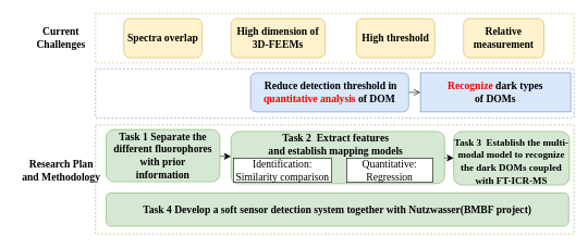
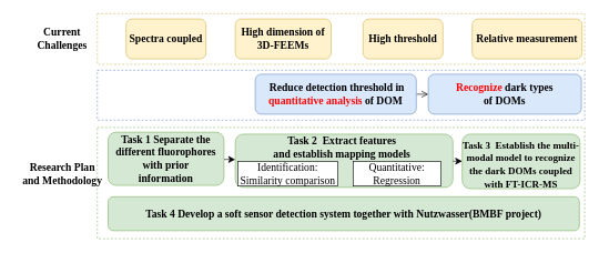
  <mxCell id="0" />
  <mxCell id="1" parent="0" />
  <mxCell id="2" value="" style="rounded=0;whiteSpace=wrap;html=1;fontSize=16;fillStyle=zigzag-line;fillColor=none;dashed=1;strokeColor=#D6B656;strokeWidth=1;fontStyle=1" parent="1" vertex="1"><mxGeometry x="145.75" y="20" width="732.25" height="76" as="geometry" /></mxCell>
  <mxCell id="3" value="" style="rounded=0;whiteSpace=wrap;html=1;fontSize=16;fillStyle=zigzag-line;fillColor=none;dashed=1;strokeColor=#6C8EBF;strokeWidth=1;fontFamily=Times New Roman;fontStyle=1" parent="1" vertex="1"><mxGeometry x="145.75" y="105" width="732.25" height="75" as="geometry" /></mxCell>
  <mxCell id="4" value="" style="rounded=0;whiteSpace=wrap;html=1;fontSize=16;fillStyle=zigzag-line;fillColor=none;dashed=1;strokeColor=#82B366;strokeWidth=1;fontFamily=Times New Roman;fontStyle=1" parent="1" vertex="1"><mxGeometry x="145.75" y="191" width="732.25" height="167" as="geometry" /></mxCell>
- <mxCell id="5" value="Relative measurement" style="rounded=1;whiteSpace=wrap;html=1;fontSize=16;fillColor=#fff2cc;strokeColor=#d6b656;fontFamily=Times New Roman;fontStyle=1" parent="1" vertex="1"><mxGeometry x="709" y="28" width="123" height="60" as="geometry" /></mxCell>
+ <mxCell id="5" value="Relative measurement" style="rounded=1;whiteSpace=wrap;html=1;fontSize=16;fillColor=#fff2cc;strokeColor=#d6b656;fontFamily=Times New Roman;fontStyle=1" parent="1" vertex="1"><mxGeometry x="709" y="28" width="165" height="60" as="geometry" /></mxCell>
  <mxCell id="6" value="Current&lt;br&gt;Challenges" style="text;html=1;strokeColor=none;fillColor=none;align=center;verticalAlign=middle;whiteSpace=wrap;rounded=0;fontSize=16;fontStyle=1;fontFamily=Times New Roman;" parent="1" vertex="1"><mxGeometry x="63" y="43" width="60" height="30" as="geometry" /></mxCell>
  <mxCell id="7" value="Research&amp;nbsp;Plan &lt;br&gt;and Methodology" style="text;html=1;strokeColor=none;fillColor=none;align=center;verticalAlign=middle;whiteSpace=wrap;rounded=0;fontSize=16;fontStyle=1;fontFamily=Times New Roman;" parent="1" vertex="1"><mxGeometry x="20.75" y="245" width="144.5" height="30" as="geometry" /></mxCell>
- <mxCell id="8" value="Spectra overlap" style="rounded=1;whiteSpace=wrap;html=1;fontSize=16;fillColor=#fff2cc;strokeColor=#d6b656;fontFamily=Times New Roman;fontStyle=1" parent="1" vertex="1"><mxGeometry x="189" y="28" width="120" height="60" as="geometry" /></mxCell>
+ <mxCell id="8" value="Spectra coupled" style="rounded=1;whiteSpace=wrap;html=1;fontSize=16;fillColor=#fff2cc;strokeColor=#d6b656;fontFamily=Times New Roman;fontStyle=1" parent="1" vertex="1"><mxGeometry x="189" y="28" width="120" height="60" as="geometry" /></mxCell>
  <mxCell id="9" value="High dimension of 3D-FEEMs" style="rounded=1;whiteSpace=wrap;html=1;fontSize=16;fillColor=#fff2cc;strokeColor=#d6b656;fontFamily=Times New Roman;fontStyle=1" parent="1" vertex="1"><mxGeometry x="353" y="28" width="144" height="60" as="geometry" /></mxCell>
  <mxCell id="10" value="High threshold" style="rounded=1;whiteSpace=wrap;html=1;fontSize=16;fillColor=#fff2cc;strokeColor=#d6b656;fontFamily=Times New Roman;fontStyle=1" parent="1" vertex="1"><mxGeometry x="545" y="28" width="120" height="60" as="geometry" /></mxCell>
  <mxCell id="11" value="" style="edgeStyle=none;curved=1;rounded=0;orthogonalLoop=1;jettySize=auto;html=1;fontSize=12;startSize=8;endSize=8;fontFamily=Times New Roman;fontStyle=1;endArrow=open;" parent="1" source="12" target="13" edge="1"><mxGeometry relative="1" as="geometry" /></mxCell>
  <mxCell id="12" value="&lt;span style=&quot;font-size:12.0pt;font-family:&amp;quot;Times New Roman&amp;quot;,serif;&lt;br/&gt;mso-fareast-font-family:等线;mso-fareast-theme-font:minor-fareast;mso-font-kerning:&lt;br/&gt;1.0pt;mso-ansi-language:EN-US;mso-fareast-language:ZH-CN;mso-bidi-language:&lt;br/&gt;AR-SA&quot;&gt;&amp;nbsp;&lt;a name=&quot;_Hlk170631204&quot;&gt;&lt;span lang=&quot;EN-US&quot;&gt;Reduce detection threshold in &lt;font color=&quot;#ff0000&quot;&gt;quantitative analysis&lt;/font&gt; of &lt;/span&gt;&lt;/a&gt;&lt;span lang=&quot;EN-US&quot;&gt;DOM&lt;/span&gt;&lt;/span&gt;" style="whiteSpace=wrap;html=1;fontSize=16;rounded=1;fillColor=#dae8fc;strokeColor=#6c8ebf;fontFamily=Times New Roman;fontStyle=1" parent="1" vertex="1"><mxGeometry x="383" y="111" width="242" height="60" as="geometry" /></mxCell>
- <mxCell id="13" value="&lt;a name=&quot;_Hlk170631226&quot;&gt;&lt;span style=&quot;font-size:12.0pt;font-family:&amp;quot;Times New Roman&amp;quot;,serif;mso-fareast-font-family:&lt;br/&gt;等线;mso-fareast-theme-font:minor-fareast;mso-font-kerning:1.0pt;mso-ansi-language:&lt;br/&gt;EN-US;mso-fareast-language:ZH-CN;mso-bidi-language:AR-SA&quot; lang=&quot;EN-US&quot;&gt;&lt;font color=&quot;#ff0000&quot;&gt;Recognize &lt;/font&gt;dark types&lt;br/&gt;of DOMs&lt;/span&gt;&lt;/a&gt;" style="whiteSpace=wrap;html=1;fontSize=16;fillColor=#dae8fc;strokeColor=#6c8ebf;fontFamily=Times New Roman;fontStyle=1;rounded=0;" parent="1" vertex="1"><mxGeometry x="643" y="111" width="230" height="60" as="geometry" /></mxCell>
+ <mxCell id="13" value="&lt;a name=&quot;_Hlk170631226&quot;&gt;&lt;span style=&quot;font-size:12.0pt;font-family:&amp;quot;Times New Roman&amp;quot;,serif;mso-fareast-font-family:&lt;br/&gt;等线;mso-fareast-theme-font:minor-fareast;mso-font-kerning:1.0pt;mso-ansi-language:&lt;br/&gt;EN-US;mso-fareast-language:ZH-CN;mso-bidi-language:AR-SA&quot; lang=&quot;EN-US&quot;&gt;&lt;font color=&quot;#ff0000&quot;&gt;Recognize &lt;/font&gt;dark types&lt;br/&gt;of DOMs&lt;/span&gt;&lt;/a&gt;" style="whiteSpace=wrap;html=1;fontSize=16;rounded=1;fillColor=#dae8fc;strokeColor=#6c8ebf;fontFamily=Times New Roman;fontStyle=1" parent="1" vertex="1"><mxGeometry x="643" y="111" width="230" height="60" as="geometry" /></mxCell>
  <mxCell id="14" value="" style="edgeStyle=none;curved=1;rounded=0;orthogonalLoop=1;jettySize=auto;html=1;fontSize=12;startSize=8;endSize=8;fontFamily=Times New Roman;fontStyle=1" parent="1" source="15" target="18" edge="1"><mxGeometry relative="1" as="geometry" /></mxCell>
  <mxCell id="15" value="&lt;span style=&quot;border-color: var(--border-color);&quot;&gt;Task 1&amp;nbsp;&lt;/span&gt;&lt;span style=&quot;font-size:12.0pt;font-family:&lt;br/&gt;&amp;quot;Times New Roman&amp;quot;,serif;mso-fareast-font-family:等线;mso-fareast-theme-font:minor-fareast;&lt;br/&gt;mso-font-kerning:1.0pt;mso-ansi-language:EN-US;mso-fareast-language:ZH-CN;&lt;br/&gt;mso-bidi-language:AR-SA&quot; lang=&quot;EN-US&quot;&gt;Separate the different fluorophores with prior&lt;br/&gt;information&lt;/span&gt;" style="rounded=1;whiteSpace=wrap;html=1;fontSize=16;verticalAlign=middle;fillColor=#d5e8d4;strokeColor=#82b366;fontFamily=Times New Roman;fontStyle=1" parent="1" vertex="1"><mxGeometry x="162" y="198" width="174" height="80" as="geometry" /></mxCell>
  <mxCell id="16" value="&lt;span&gt;Task 4&amp;nbsp;&lt;/span&gt;&lt;span style=&quot;font-size:12.0pt;font-family:&lt;br/&gt;&amp;quot;Times New Roman&amp;quot;,serif;mso-fareast-font-family:等线;mso-fareast-theme-font:minor-fareast;&lt;br/&gt;mso-font-kerning:1.0pt;mso-ansi-language:EN-US;mso-fareast-language:ZH-CN;&lt;br/&gt;mso-bidi-language:AR-SA&quot; lang=&quot;EN-US&quot;&gt;Develop a soft sensor detection system&amp;nbsp;&lt;/span&gt;&lt;span style=&quot;font-size:12.0pt;font-family:&lt;br/&gt;&amp;quot;Times New Roman&amp;quot;,serif;mso-fareast-font-family:等线;mso-fareast-theme-font:minor-fareast;&lt;br/&gt;mso-font-kerning:1.0pt;mso-ansi-language:EN-US;mso-fareast-language:ZH-CN;&lt;br/&gt;mso-bidi-language:AR-SA&quot; lang=&quot;EN-US&quot;&gt;together with Nutzwasser(BMBF project)&lt;/span&gt;" style="rounded=1;whiteSpace=wrap;html=1;fontSize=16;fillColor=#d5e8d4;strokeColor=#82b366;fontFamily=Times New Roman;fontStyle=1" parent="1" vertex="1"><mxGeometry x="162" y="295" width="708" height="51" as="geometry" /></mxCell>
  <mxCell id="17" value="" style="group;fontStyle=1" parent="1" vertex="1" connectable="0"><mxGeometry x="353" y="201" width="354" height="80" as="geometry" /></mxCell>
  <mxCell id="18" value="" style="whiteSpace=wrap;html=1;fontSize=16;rounded=1;verticalAlign=top;fillColor=#d5e8d4;strokeColor=#82b366;fontFamily=Times New Roman;fontStyle=1" parent="17" vertex="1"><mxGeometry width="327" height="80" as="geometry" /></mxCell>
  <mxCell id="19" value="&lt;span style=&quot;border-color: var(--border-color);&quot;&gt;Task 2&amp;nbsp;&lt;/span&gt;&lt;span style=&quot;font-size:12.0pt;font-family:&amp;quot;Times New Roman&amp;quot;,serif;&lt;br/&gt;mso-fareast-font-family:等线;mso-fareast-theme-font:minor-fareast;mso-font-kerning:&lt;br/&gt;1.0pt;mso-ansi-language:EN-US;mso-fareast-language:ZH-CN;mso-bidi-language:&lt;br/&gt;AR-SA&quot;&gt;&amp;nbsp;&lt;span lang=&quot;EN-US&quot;&gt;Extract features&lt;br&gt;and establish mapping models&lt;/span&gt;&lt;/span&gt;" style="text;html=1;strokeColor=none;fillColor=none;align=center;verticalAlign=middle;whiteSpace=wrap;rounded=0;fontSize=16;fontFamily=Times New Roman;fontStyle=1" parent="17" vertex="1"><mxGeometry y="4" width="321" height="30" as="geometry" /></mxCell>
  <mxCell id="20" value="Identification: Similarity&amp;nbsp;comparison" style="rounded=0;whiteSpace=wrap;html=1;fontSize=16;fontFamily=Times New Roman;fontStyle=0" parent="17" vertex="1"><mxGeometry x="3.76" y="41" width="150.4" height="37" as="geometry" /></mxCell>
  <mxCell id="21" value="Quantitative: &lt;br&gt;Regression" style="rounded=0;whiteSpace=wrap;html=1;fontSize=16;fontFamily=Times New Roman;fontStyle=0" parent="17" vertex="1"><mxGeometry x="177" y="41" width="132" height="37" as="geometry" /></mxCell>
  <mxCell id="22" value="&lt;font style=&quot;font-size: 15px;&quot;&gt;&lt;span&gt;Task 3&amp;nbsp;&lt;/span&gt;&lt;span style=&quot;font-family: &amp;quot;Times New Roman&amp;quot;, serif;&quot;&gt;&amp;nbsp;&lt;span style=&quot;&quot; lang=&quot;EN-US&quot;&gt;Establish the multi-modal&amp;nbsp;model to recognize the dark DOMs coupled with FT-ICR-MS&lt;/span&gt;&lt;/span&gt;&lt;/font&gt;" style="whiteSpace=wrap;html=1;fontSize=16;fontFamily=Times New Roman;verticalAlign=top;fillColor=#d5e8d4;strokeColor=#82b366;rounded=1;fontStyle=1" parent="1" vertex="1"><mxGeometry x="694" y="201" width="177" height="82" as="geometry" /></mxCell>
  <mxCell id="23" value="" style="edgeStyle=none;curved=1;rounded=0;orthogonalLoop=1;jettySize=auto;html=1;fontSize=12;startSize=8;endSize=8;fontStyle=1" parent="1" source="18" target="22" edge="1"><mxGeometry relative="1" as="geometry" /></mxCell>
